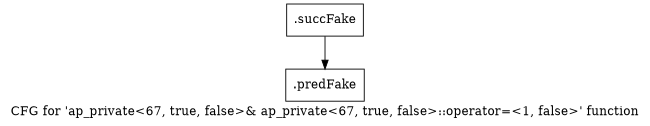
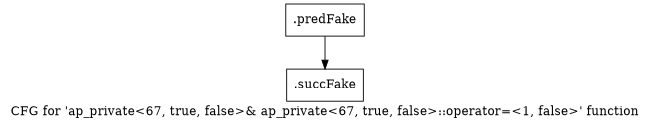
  digraph {
    label="CFG for 'ap_private\<67, true, false\>& ap_private\<67, true, false\>::operator=\<1, false\>' function"
    node [shape=record]
    n1 [label="{.predFake}"]
    n2 [filename="/mnt/xilinx/Vitis_HLS/2021.2/include/etc/ap_private.h" label="{.succFake}" linenumber=4744]
-   n2 -> n1 [execusionnum=1 filename="/mnt/xilinx/Vitis_HLS/2021.2/include/etc/ap_private.h"]
+   n1 -> n2 [execusionnum=1 filename="/mnt/xilinx/Vitis_HLS/2021.2/include/etc/ap_private.h"]
  }
